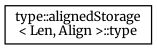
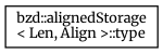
  digraph {
    rankdir=LR
    fontname=Merriweather
-   n1 [color=black fillcolor=white fontname=Merriweather fontsize=10 height=0.2 label="type::alignedStorage\l\< Len, Align \>::type" shape=record style=filled width=0.4]
+   n1 [color=black fillcolor=white fontname=Merriweather fontsize=10 height=0.2 label="bzd::alignedStorage\l\< Len, Align \>::type" shape=record style=filled width=0.4]
  }
